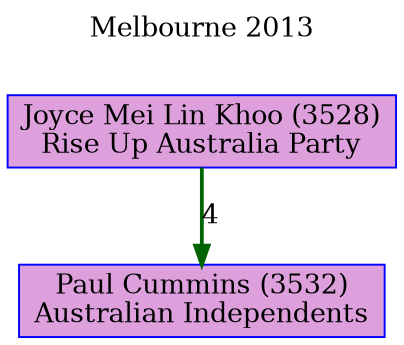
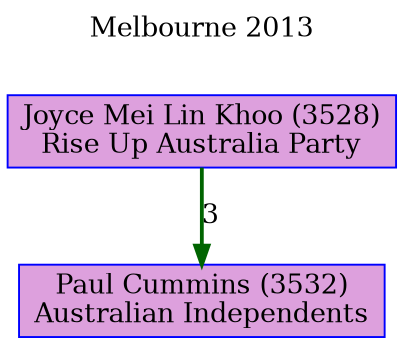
  digraph {
    label="Melbourne 2013"
    labelloc=t
    mclimit=10
    node [shape=box style=filled fillcolor=plum color=blue]
    n1 [label="Paul Cummins (3532)\nAustralian Independents"]
    n2 [label="Joyce Mei Lin Khoo (3528)\nRise Up Australia Party"]
-   n2 -> n1 [label=4 color=darkgreen style=bold]
+   n2 -> n1 [label=3 color=darkgreen style=bold]
  }
